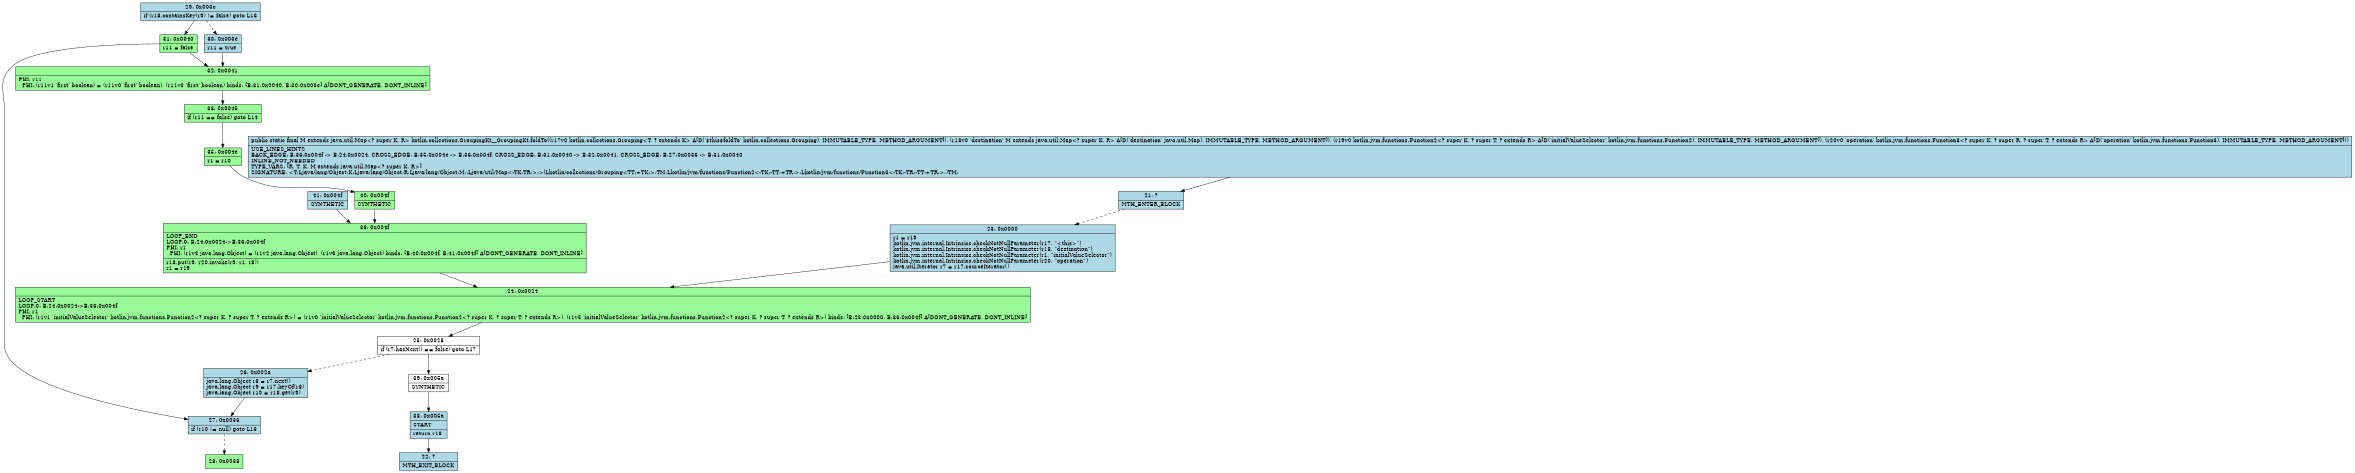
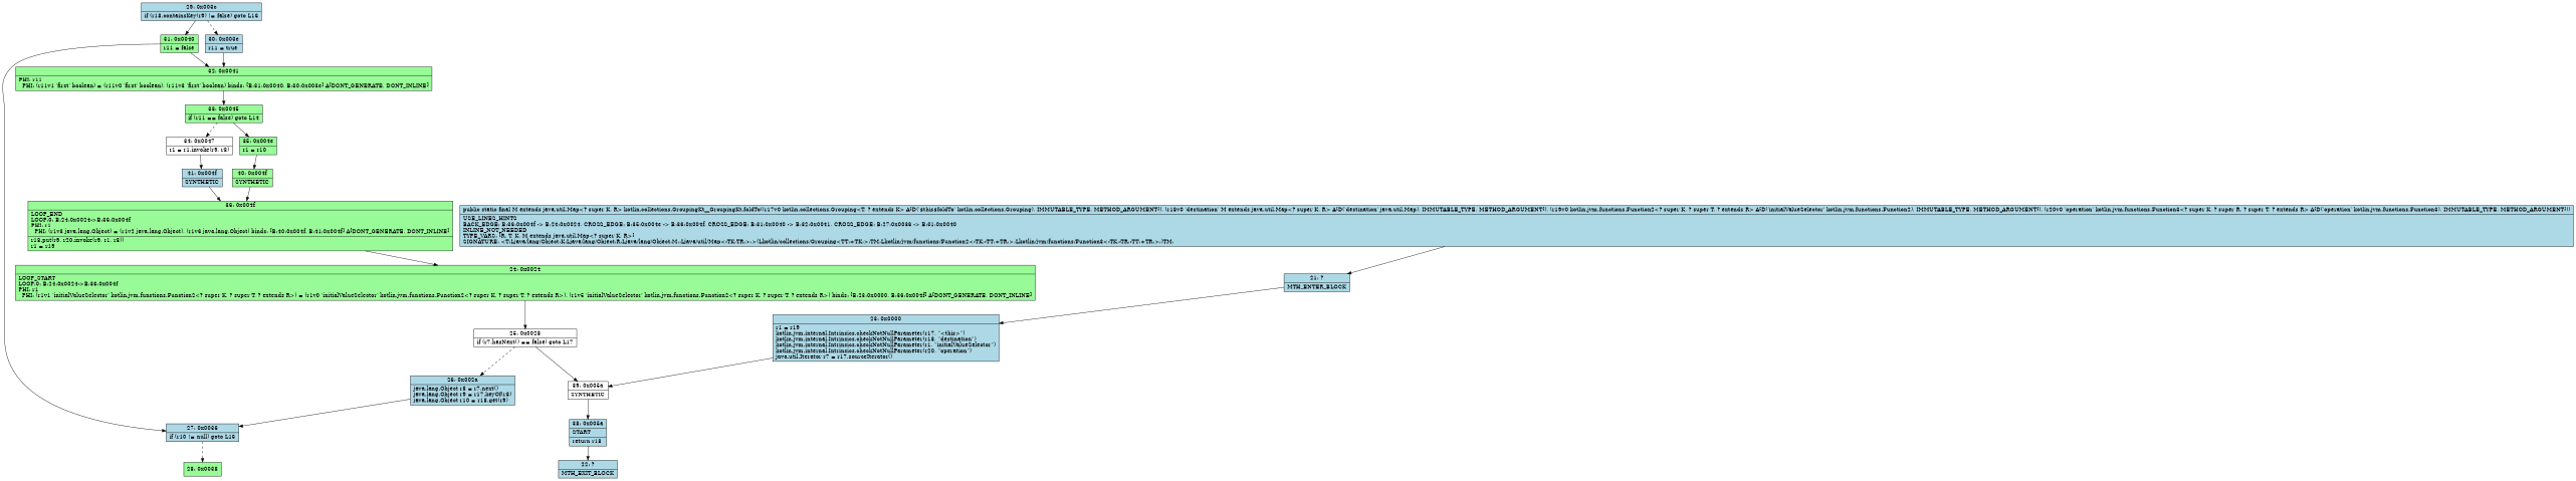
  digraph {
    node [fillcolor=lightblue shape=record style=filled]
    n1 [label="{21\:\ ?|MTH_ENTER_BLOCK\l}"]
    n2 [label="{23\:\ 0x0000|r1 = r19\lkotlin.jvm.internal.Intrinsics.checkNotNullParameter(r17, \"\<this\>\")\lkotlin.jvm.internal.Intrinsics.checkNotNullParameter(r18, \"destination\")\lkotlin.jvm.internal.Intrinsics.checkNotNullParameter(r1, \"initialValueSelector\")\lkotlin.jvm.internal.Intrinsics.checkNotNullParameter(r20, \"operation\")\ljava.util.Iterator r7 = r17.sourceIterator()\l}"]
    n3 [fillcolor=palegreen label="{24\:\ 0x0024|LOOP_START\lLOOP:0: B:24:0x0024\-\>B:36:0x004f\lPHI: r1 \l  PHI: (r1v1 'initialValueSelector' kotlin.jvm.functions.Function2\<? super K, ? super T, ? extends R\>) = (r1v0 'initialValueSelector' kotlin.jvm.functions.Function2\<? super K, ? super T, ? extends R\>), (r1v5 'initialValueSelector' kotlin.jvm.functions.Function2\<? super K, ? super T, ? extends R\>) binds: [B:23:0x0000, B:36:0x004f] A[DONT_GENERATE, DONT_INLINE]\l}"]
    n4 [fillcolor=white label="{25\:\ 0x0028|if (r7.hasNext() == false) goto L17\l}"]
    n5 [label="{26\:\ 0x002a|java.lang.Object r8 = r7.next()\ljava.lang.Object r9 = r17.keyOf(r8)\ljava.lang.Object r10 = r18.get(r9)\l}"]
    n6 [fillcolor=white label="{39\:\ 0x005a|SYNTHETIC\l}"]
    n7 [label="{27\:\ 0x0036|if (r10 != null) goto L16\l}"]
    n8 [label="{38\:\ 0x005a|START\l|return r18\l}"]
    n9 [fillcolor=palegreen label="{28\:\ 0x0038}"]
    n10 [fillcolor=palegreen label="{31\:\ 0x0040|r11 = false\l}"]
    n11 [fillcolor=palegreen label="{32\:\ 0x0041|PHI: r11 \l  PHI: (r11v1 'first' boolean) = (r11v0 'first' boolean), (r11v3 'first' boolean) binds: [B:31:0x0040, B:30:0x003e] A[DONT_GENERATE, DONT_INLINE]\l}"]
    n12 [label="{29\:\ 0x003c|if (r18.containsKey(r9) != false) goto L16\l}"]
    n13 [label="{30\:\ 0x003e|r11 = true\l}"]
    n14 [fillcolor=palegreen label="{33\:\ 0x0045|if (r11 == false) goto L14\l}"]
+   n15 [fillcolor=white label="{34\:\ 0x0047|r1 = r1.invoke(r9, r8)\l}"]
    n16 [fillcolor=palegreen label="{35\:\ 0x004e|r1 = r10\l}"]
    n17 [label="{41\:\ 0x004f|SYNTHETIC\l}"]
    n18 [fillcolor=palegreen label="{40\:\ 0x004f|SYNTHETIC\l}"]
    n19 [fillcolor=palegreen label="{36\:\ 0x004f|LOOP_END\lLOOP:0: B:24:0x0024\-\>B:36:0x004f\lPHI: r1 \l  PHI: (r1v3 java.lang.Object) = (r1v2 java.lang.Object), (r1v6 java.lang.Object) binds: [B:40:0x004f, B:41:0x004f] A[DONT_GENERATE, DONT_INLINE]\l|r18.put(r9, r20.invoke(r9, r1, r8))\lr1 = r19\l}"]
    n20 [label="{22\:\ ?|MTH_EXIT_BLOCK\l}"]
    n21 [label="{public static final M extends java.util.Map\<? super K, R\> kotlin.collections.GroupingKt__GroupingKt.foldTo((r17v0 kotlin.collections.Grouping\<T, ? extends K\> A[D('$this$foldTo' kotlin.collections.Grouping), IMMUTABLE_TYPE, METHOD_ARGUMENT]), (r18v0 'destination' M extends java.util.Map\<? super K, R\> A[D('destination' java.util.Map), IMMUTABLE_TYPE, METHOD_ARGUMENT]), (r19v0 kotlin.jvm.functions.Function2\<? super K, ? super T, ? extends R\> A[D('initialValueSelector' kotlin.jvm.functions.Function2), IMMUTABLE_TYPE, METHOD_ARGUMENT]), (r20v0 'operation' kotlin.jvm.functions.Function3\<? super K, ? super R, ? super T, ? extends R\> A[D('operation' kotlin.jvm.functions.Function3), IMMUTABLE_TYPE, METHOD_ARGUMENT]))  | USE_LINES_HINTS\lBACK_EDGE: B:36:0x004f \-\> B:24:0x0024, CROSS_EDGE: B:35:0x004e \-\> B:36:0x004f, CROSS_EDGE: B:31:0x0040 \-\> B:32:0x0041, CROSS_EDGE: B:27:0x0036 \-\> B:31:0x0040\lINLINE_NOT_NEEDED\lTYPE_VARS: [R, T, K, M extends java.util.Map\<? super K, R\>]\lSIGNATURE: \<T:Ljava\/lang\/Object;K:Ljava\/lang\/Object;R:Ljava\/lang\/Object;M::Ljava\/util\/Map\<\-TK;TR;\>;\>(Lkotlin\/collections\/Grouping\<TT;+TK;\>;TM;Lkotlin\/jvm\/functions\/Function2\<\-TK;\-TT;+TR;\>;Lkotlin\/jvm\/functions\/Function3\<\-TK;\-TR;\-TT;+TR;\>;)TM;\l}"]
-   n1 -> n2 [style=dashed]
-   n2 -> n3
+   n1 -> n2
+   n2 -> n6
    n3 -> n4
    n4 -> n5 [style=dashed]
    n4 -> n6
    n5 -> n7
    n6 -> n8
    n7 -> n9 [style=dashed]
    n8 -> n20
    n10 -> n7
    n10 -> n11
    n11 -> n14
    n12 -> n10
    n12 -> n13 [style=dashed]
    n13 -> n11
+   n14 -> n15 [style=dashed]
    n14 -> n16
+   n15 -> n17
    n16 -> n18
    n17 -> n19
    n18 -> n19
    n19 -> n3
    n21 -> n1
  }
